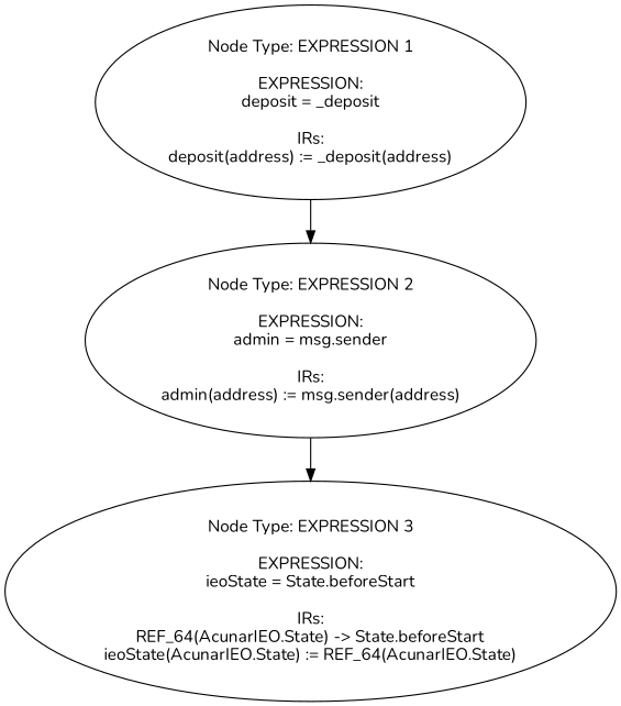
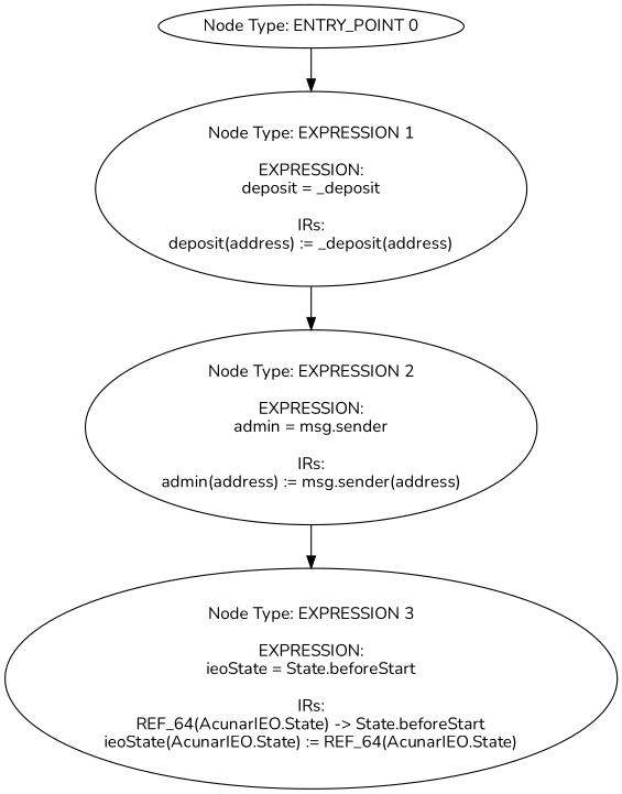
  digraph {
    fontname=Nunito
    node [fontname=Nunito]
    edge [fontname=Nunito]
+   n1 [label="Node Type: ENTRY_POINT 0\n"]
    n2 [label="Node Type: EXPRESSION 1\n\nEXPRESSION:\ndeposit = _deposit\n\nIRs:\ndeposit(address) := _deposit(address)"]
    n3 [label="Node Type: EXPRESSION 2\n\nEXPRESSION:\nadmin = msg.sender\n\nIRs:\nadmin(address) := msg.sender(address)"]
    n4 [label="Node Type: EXPRESSION 3\n\nEXPRESSION:\nieoState = State.beforeStart\n\nIRs:\nREF_64(AcunarIEO.State) -> State.beforeStart\nieoState(AcunarIEO.State) := REF_64(AcunarIEO.State)"]
+   n1 -> n2
    n2 -> n3
    n3 -> n4
  }
